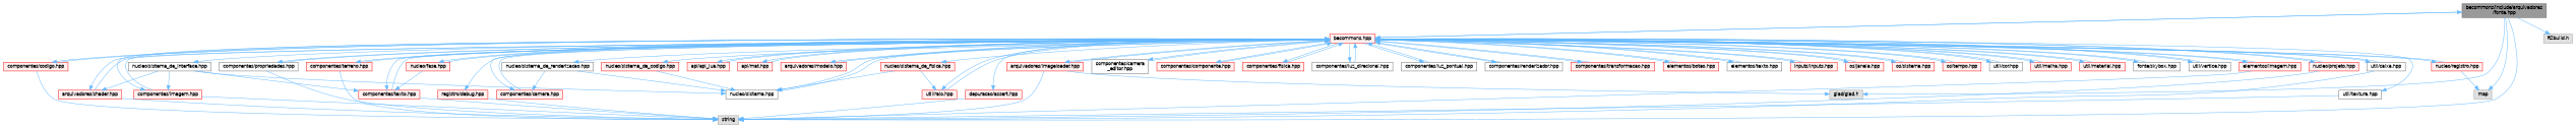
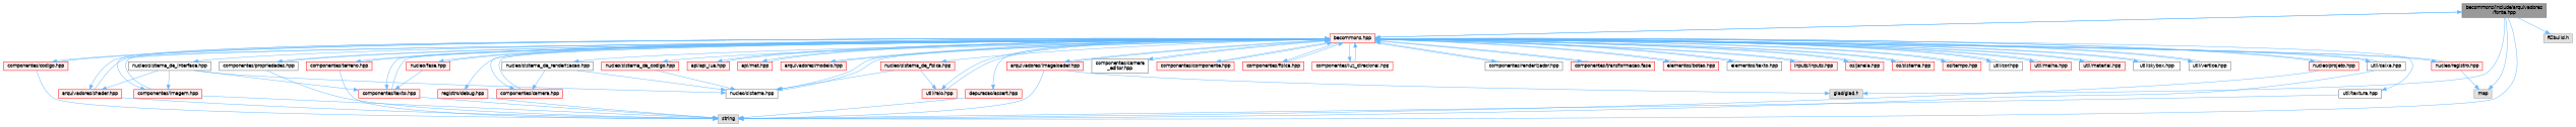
  digraph {
    node [color=red fillcolor="#FFF0F0" fontname=Helvetica fontsize=10 shape=box style=filled]
    edge [color=steelblue1 fontname=Helvetica fontsize=10 labelfontname=Helvetica labelfontsize=10 style=solid]
    n1 [color=gray40 fillcolor=grey60 fontcolor=black height=0.2 label="becommons/include/arquivadores\l/fonte.hpp" width=0.4]
    n2 [color=grey60 fillcolor="#E0E0E0" height=0.2 label="glad/glad.h" width=0.4]
    n3 [color=grey60 fillcolor="#E0E0E0" height=0.2 label=string width=0.4]
    n4 [color=grey60 fillcolor="#E0E0E0" height=0.2 label=map width=0.4]
    n5 [color=grey60 fillcolor="#E0E0E0" height=0.2 label="ft2build.h" width=0.4]
    n6 [height=0.2 label="becommons.hpp" width=0.4]
    n7 [height=0.2 label="api/api_lua.hpp" width=0.4]
    n8 [height=0.2 label="api/mat.hpp" width=0.4]
    n9 [height=0.2 label="arquivadores/imageloader.hpp" width=0.4]
    n10 [height=0.2 label="arquivadores/modelo.hpp" width=0.4]
    n11 [height=0.2 label="arquivadores/shader.hpp" width=0.4]
    n12 [height=0.2 label="componentes/camera.hpp" width=0.4]
    n13 [color=grey40 fillcolor=white height=0.2 label="componentes/camera\l_editor.hpp" width=0.4]
    n14 [height=0.2 label="componentes/codigo.hpp" width=0.4]
    n15 [height=0.2 label="componentes/componente.hpp" width=0.4]
    n16 [height=0.2 label="componentes/fisica.hpp" width=0.4]
    n17 [height=0.2 label="componentes/imagem.hpp" width=0.4]
-   n18 [color=grey40 fillcolor=white height=0.2 label="componentes/luz_direcional.hpp" width=0.4]
-   n19 [color=grey40 fillcolor=white height=0.2 label="componentes/luz_pontual.hpp" width=0.4]
+   n18 [fillcolor=white height=0.2 label="componentes/luz_direcional.hpp" width=0.4]
    n20 [color=grey40 fillcolor=white height=0.2 label="componentes/propriedades.hpp" width=0.4]
    n21 [color=grey40 fillcolor=white height=0.2 label="componentes/renderizador.hpp" width=0.4]
    n22 [height=0.2 label="componentes/terreno.hpp" width=0.4]
    n23 [height=0.2 label="componentes/texto.hpp" width=0.4]
-   n24 [height=0.2 label="componentes/transformacao.hpp" width=0.4]
+   n24 [height=0.2 label="componentes/transformacao.fase" width=0.4]
    n25 [height=0.2 label="registro/debug.hpp" width=0.4]
    n26 [height=0.2 label="depuracao/assert.hpp" width=0.4]
    n27 [height=0.2 label="elementos/botao.hpp" width=0.4]
-   n28 [height=0.2 label="elementos/imagem.hpp" width=0.4]
    n29 [color=grey40 fillcolor=white height=0.2 label="elementos/texto.hpp" width=0.4]
    n30 [height=0.2 label="inputs/inputs.hpp" width=0.4]
    n31 [height=0.2 label="nucleo/fase.hpp" width=0.4]
    n32 [height=0.2 label="nucleo/projeto.hpp" width=0.4]
    n33 [height=0.2 label="nucleo/registro.hpp" width=0.4]
    n34 [color=grey40 fillcolor=white height=0.2 label="nucleo/sistema.hpp" width=0.4]
    n35 [height=0.2 label="nucleo/sistema_de_codigo.hpp" width=0.4]
    n36 [height=0.2 label="nucleo/sistema_de_fisica.hpp" width=0.4]
    n37 [height=0.2 label="util/raio.hpp" width=0.4]
    n38 [color=grey40 fillcolor=white height=0.2 label="nucleo/sistema_de_interface.hpp" width=0.4]
    n39 [color=grey40 fillcolor=white height=0.2 label="nucleo/sistema_de_renderizacao.hpp" width=0.4]
    n40 [height=0.2 label="os/janela.hpp" width=0.4]
    n41 [height=0.2 label="os/sistema.hpp" width=0.4]
    n42 [height=0.2 label="os/tempo.hpp" width=0.4]
    n43 [color=grey40 fillcolor=white height=0.2 label="util/caixa.hpp" width=0.4]
    n44 [color=grey40 fillcolor=white height=0.2 label="util/cor.hpp" width=0.4]
    n45 [height=0.2 label="util/malha.hpp" width=0.4]
    n46 [height=0.2 label="util/material.hpp" width=0.4]
-   n47 [color=grey40 fillcolor=white height=0.2 label="fonte/skybox.hpp" width=0.4]
+   n47 [color=grey40 fillcolor=white height=0.2 label="util/skybox.hpp" width=0.4]
    n48 [color=grey40 fillcolor=white height=0.2 label="util/vertice.hpp" width=0.4]
    n49 [color=grey40 fillcolor=white height=0.2 label="util/textura.hpp" width=0.4]
    n1 -> n2
    n1 -> n3
    n1 -> n4
    n1 -> n5
    n1 -> n6
    n6 -> n1
    n6 -> n7
    n6 -> n8
    n6 -> n9
    n6 -> n10
    n6 -> n11
    n6 -> n12
    n6 -> n13
    n6 -> n14
    n6 -> n15
    n6 -> n16
    n6 -> n17
    n6 -> n18
-   n6 -> n19
    n6 -> n20
    n6 -> n21
    n6 -> n22
    n6 -> n23
    n6 -> n24
    n6 -> n25
    n6 -> n26
    n6 -> n27
-   n6 -> n28
    n6 -> n29
    n6 -> n30
    n6 -> n31
    n6 -> n32
    n6 -> n33
    n6 -> n34
    n6 -> n35
    n6 -> n36
    n6 -> n37
    n6 -> n38
    n6 -> n39
    n6 -> n40
    n6 -> n41
    n6 -> n42
    n6 -> n43
    n6 -> n44
    n6 -> n45
    n6 -> n46
    n6 -> n47
    n6 -> n48
    n6 -> n49
    n7 -> n6
    n8 -> n6
    n9 -> n2
    n9 -> n3
    n9 -> n6
    n10 -> n6
    n11 -> n3
    n11 -> n6
    n12 -> n6
    n13 -> n6
    n14 -> n3
    n14 -> n6
    n15 -> n6
    n16 -> n6
    n17 -> n3
    n17 -> n6
    n18 -> n6
-   n19 -> n6
    n20 -> n3
    n20 -> n6
    n21 -> n6
    n22 -> n3
    n22 -> n6
    n23 -> n3
    n23 -> n6
    n24 -> n6
    n25 -> n3
    n26 -> n3
    n27 -> n6
-   n28 -> n3
-   n28 -> n6
    n29 -> n6
    n30 -> n6
    n31 -> n6
    n31 -> n23
    n32 -> n3
    n32 -> n6
    n33 -> n4
    n33 -> n6
    n34 -> n6
    n35 -> n34
    n36 -> n34
    n36 -> n37
    n37 -> n6
    n38 -> n11
    n38 -> n17
    n38 -> n23
    n38 -> n34
    n39 -> n12
    n39 -> n34
    n40 -> n6
    n41 -> n6
    n42 -> n6
    n43 -> n3
    n43 -> n6
    n44 -> n6
    n45 -> n6
    n46 -> n6
    n47 -> n6
    n48 -> n6
    n49 -> n3
  }
